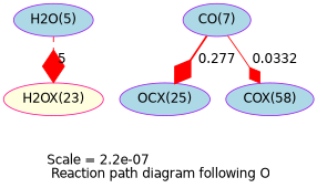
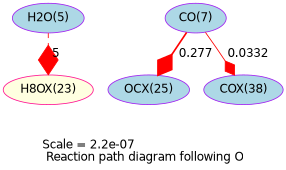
  digraph {
    fontname=Helvetica
    label="Scale = 2.2e-07\l Reaction path diagram following O"
    node [color=purple fillcolor=lightblue fontname=Helvetica style=filled]
    edge [arrowhead=diamond color=red fontname=Helvetica]
    n1 [label="H2O(5)"]
-   n2 [color=deeppink fillcolor=lightyellow label="H2OX(23)"]
+   n2 [color=deeppink fillcolor=lightyellow label="H8OX(23)"]
    n3 [label="CO(7)"]
    n4 [label="OCX(25)"]
-   n5 [label="COX(58)"]
+   n5 [label="COX(38)"]
    n1 -> n2 [arrowsize=3 label=" 5" style=dashed]
    n3 -> n4 [arrowsize=2.52 label=" 0.277" style=bold]
    n3 -> n5 [arrowsize=1.71 label=" 0.0332" style=solid]
  }
